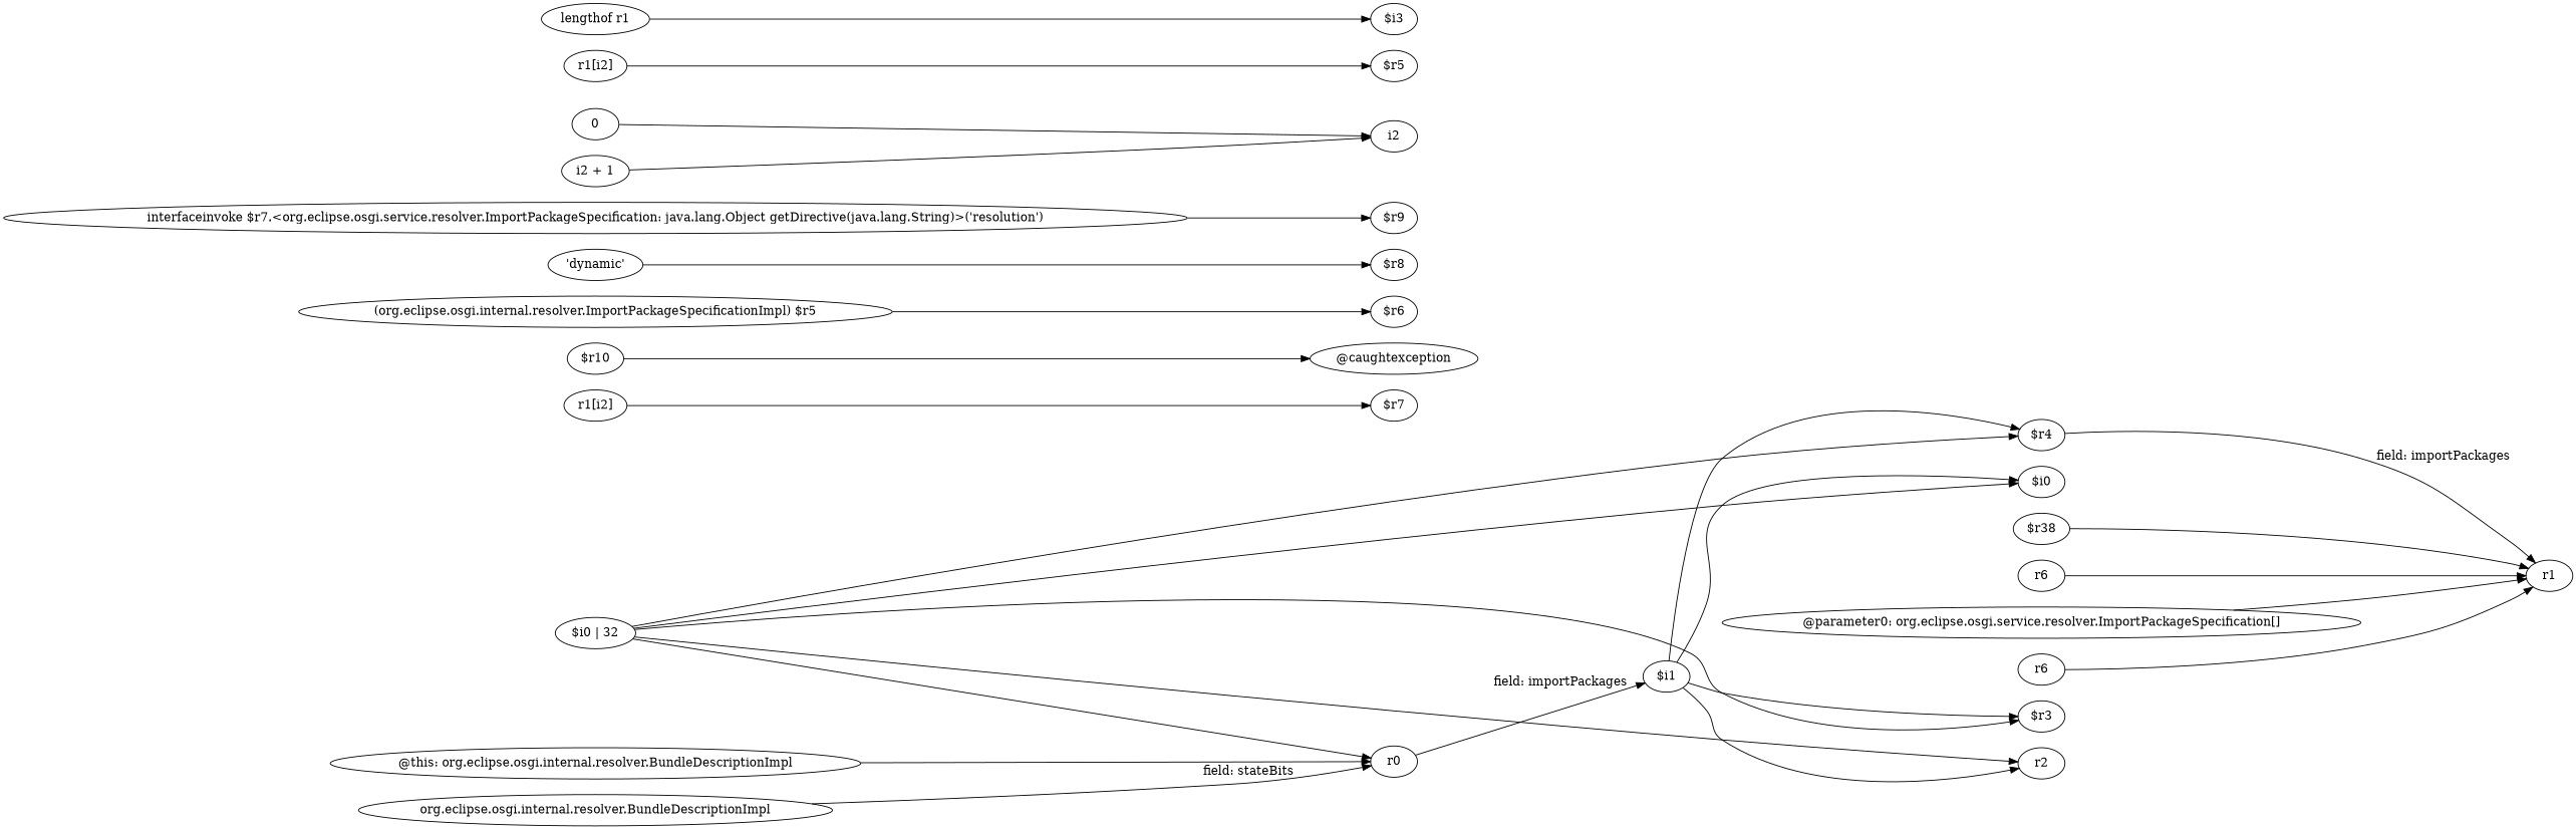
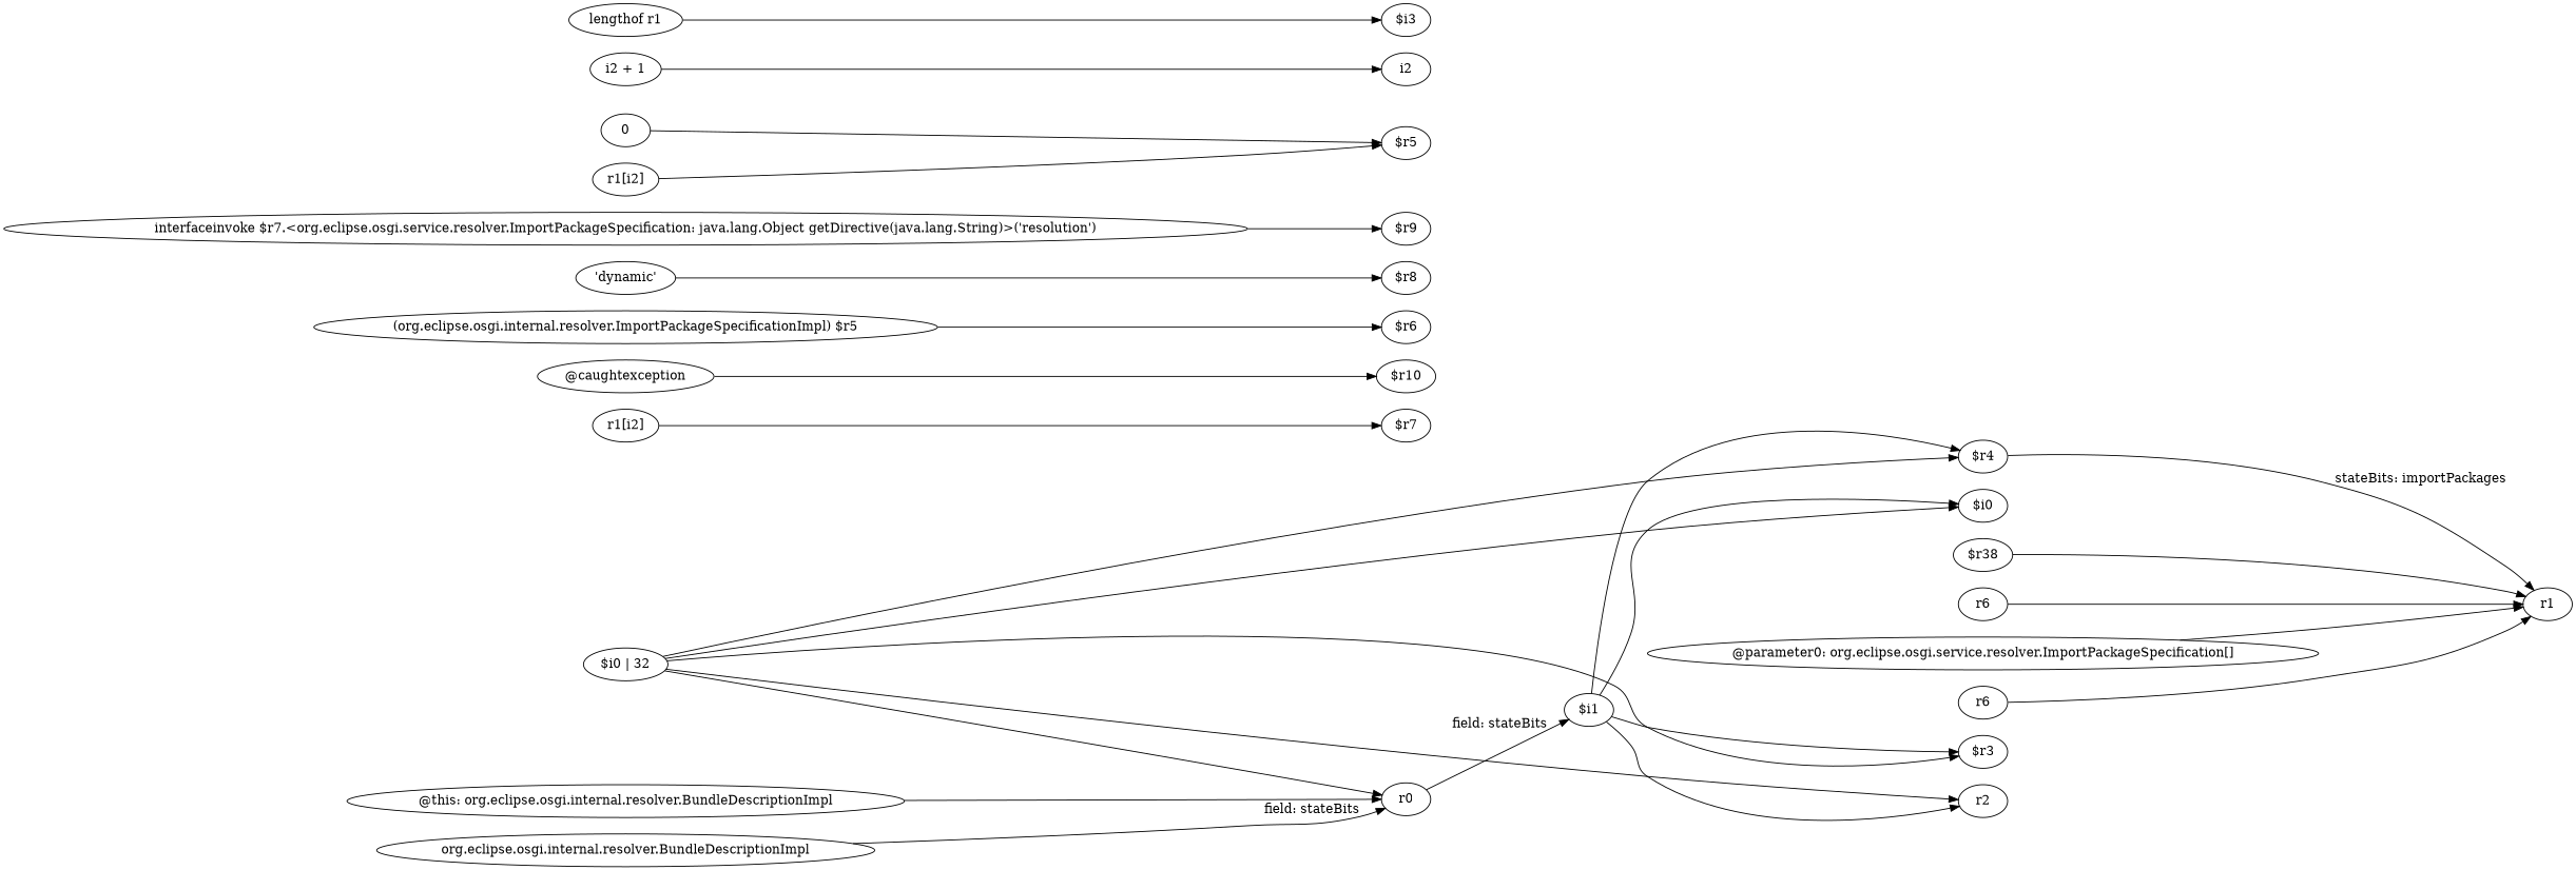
  digraph {
    rankdir=LR
    n1 [label="$i0 | 32"]
    n2 [label="$i0"]
    n3 [label="$r4"]
    n4 [label=r2]
    n5 [label="$r3"]
    n6 [label=r0]
    n7 [label="$i1"]
    n8 [label=r1]
    n9 [label="@this: org.eclipse.osgi.internal.resolver.BundleDescriptionImpl"]
    n10 [label="org.eclipse.osgi.internal.resolver.BundleDescriptionImpl"]
    n11 [label="r1[i2]"]
    n12 [label="$r7"]
    n13 [label="$r38"]
    n14 [label="@caughtexception"]
    n15 [label="$r10"]
    n16 [label="(org.eclipse.osgi.internal.resolver.ImportPackageSpecificationImpl) $r5"]
    n17 [label="$r6"]
    n18 [label=r6]
    n19 [label="'dynamic'"]
    n20 [label="$r8"]
    n21 [label="interfaceinvoke $r7.<org.eclipse.osgi.service.resolver.ImportPackageSpecification: java.lang.Object getDirective(java.lang.String)>('resolution')"]
    n22 [label="$r9"]
    n23 [label=0]
    n24 [label=i2]
    n25 [label="r1[i2]"]
    n26 [label="$r5"]
    n27 [label="lengthof r1"]
    n28 [label="$i3"]
    n29 [label="@parameter0: org.eclipse.osgi.service.resolver.ImportPackageSpecification[]"]
    n30 [label="i2 + 1"]
    n31 [label=r6]
    n1 -> n2
    n1 -> n3
    n1 -> n4
    n1 -> n5
    n1 -> n6
-   n3 -> n8 [label="field: importPackages"]
-   n6 -> n7 [label="field: importPackages"]
+   n3 -> n8 [label="stateBits: importPackages"]
+   n6 -> n7 [label="field: stateBits"]
    n7 -> n2
    n7 -> n3
    n7 -> n4
    n7 -> n5
    n9 -> n6
    n10 -> n6 [label="field: stateBits"]
    n11 -> n12
    n13 -> n8
-   n15 -> n14
+   n14 -> n15
    n16 -> n17
    n18 -> n8
    n19 -> n20
    n21 -> n22
-   n23 -> n24
+   n23 -> n26
    n25 -> n26
    n27 -> n28
    n29 -> n8
    n30 -> n24
    n31 -> n8
  }
